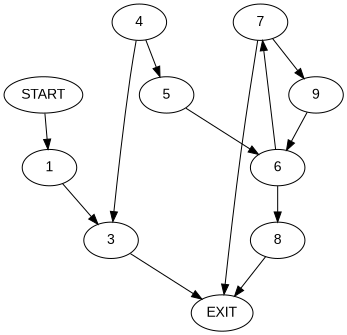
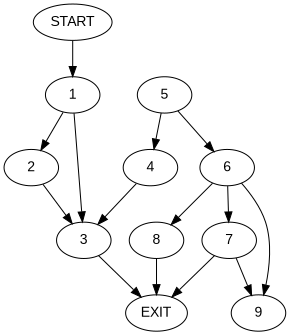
  digraph {
    fontname="Liberation Sans"
    node [fontname="Liberation Sans"]
    edge [fontname="Liberation Sans"]
    n1 [label=START]
    1
+   2
    3
    n5 [label=EXIT]
    4
    5
    6
    7
    8
    9
    n1 -> 1
+   1 -> 2
    1 -> 3
+   2 -> 3
    3 -> n5
    4 -> 3
-   4 -> 5
+   5 -> 4
    5 -> 6
    6 -> 7
    6 -> 8
    7 -> n5
    7 -> 9
    8 -> n5
-   9 -> 6
+   6 -> 9
  }
